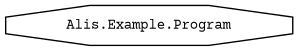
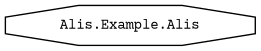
  digraph {
    rankdir=LR
    fontname="Courier Prime"
-   n1 [color=black fillcolor=white fontname="Courier Prime" fontsize=10 height=0.2 label="Alis.Example.Program" shape=octagon style=filled width=0.4]
+   n1 [color=black fillcolor=white fontname="Courier Prime" fontsize=10 height=0.2 label="Alis.Example.Alis" shape=octagon style=filled width=0.4]
  }
